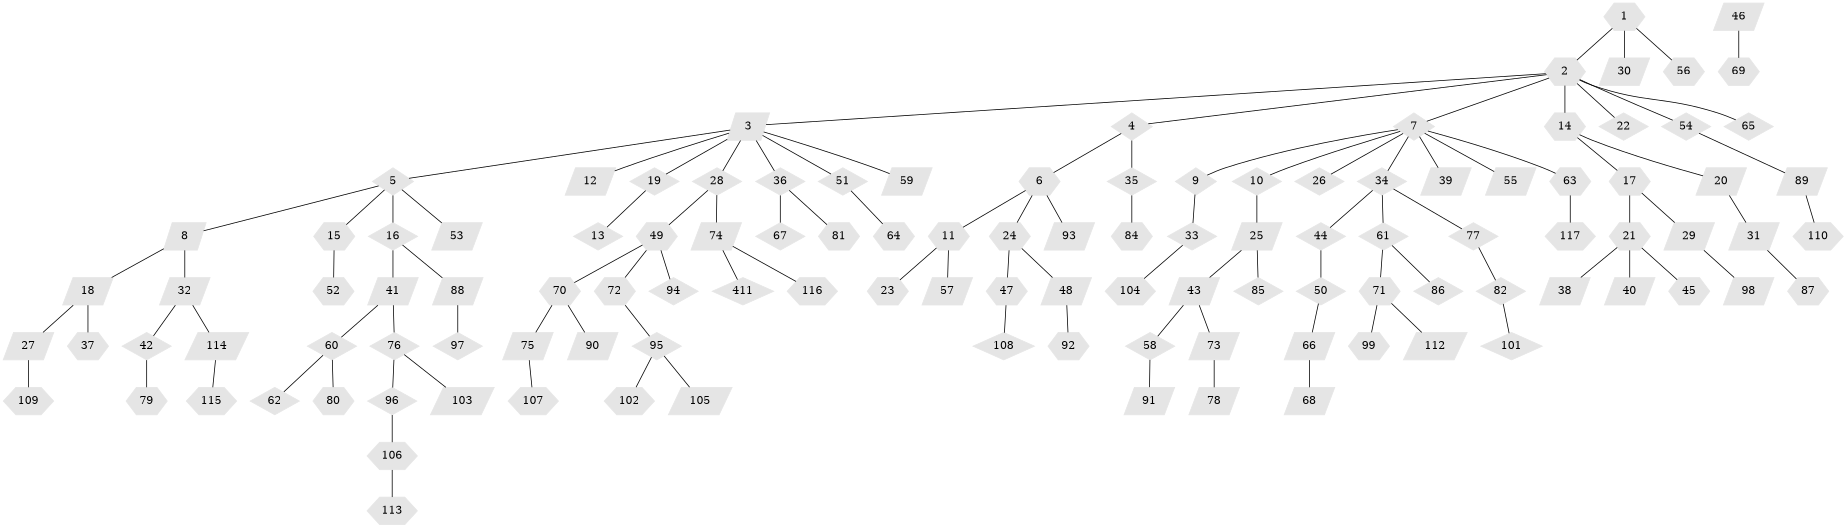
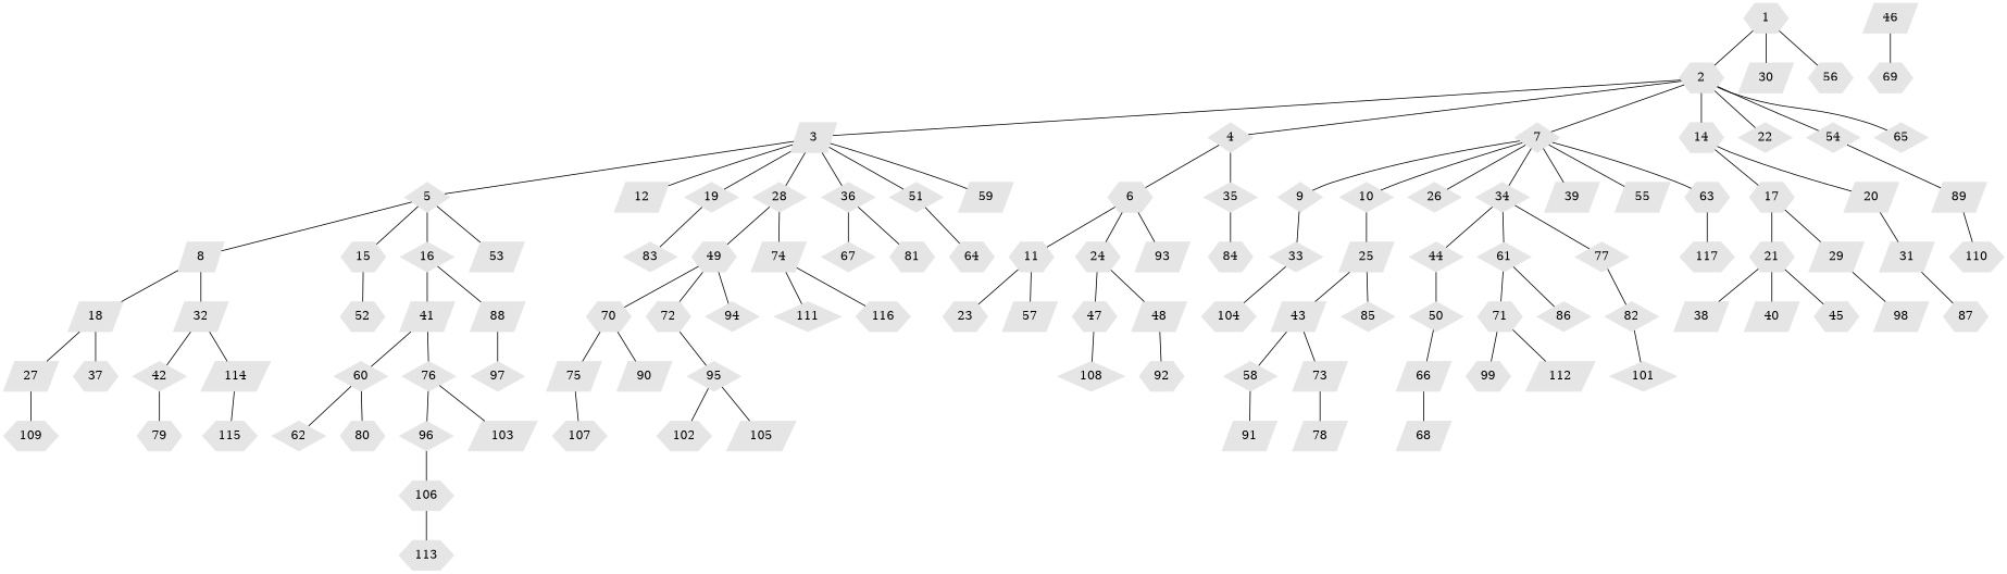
  graph {
    node [color=gray90 shape=hexagon style=filled]
    1
    2
    30 [shape=parallelogram]
    56
    3 [shape=parallelogram]
    4 [shape=diamond]
    7 [shape=diamond]
    14
    22 [shape=diamond]
    54 [shape=diamond]
    65 [shape=diamond]
    5 [shape=diamond]
    12 [shape=parallelogram]
    19 [shape=diamond]
    28 [shape=diamond]
    36 [shape=diamond]
    51 [shape=diamond]
    59 [shape=parallelogram]
    6
    35 [shape=diamond]
    9 [shape=diamond]
    10 [shape=diamond]
    26 [shape=diamond]
    34 [shape=diamond]
    39 [shape=parallelogram]
    55 [shape=parallelogram]
    63
    17
    20 [shape=parallelogram]
    89 [shape=parallelogram]
    8 [shape=parallelogram]
    15
    16 [shape=diamond]
    53 [shape=parallelogram]
-   83 [shape=diamond label=13]
+   83 [shape=diamond]
    49
    74 [shape=parallelogram]
    67 [shape=diamond]
    81
    64
    11
    24
    93 [shape=parallelogram]
    84
    18 [shape=parallelogram]
    32 [shape=parallelogram]
    52
    41 [shape=parallelogram]
    88 [shape=parallelogram]
    23
    57 [shape=parallelogram]
    47
    48 [shape=parallelogram]
    33 [shape=diamond]
    25 [shape=parallelogram]
    44 [shape=diamond]
    61 [shape=diamond]
    77 [shape=diamond]
    117
    27 [shape=parallelogram]
    37
    42 [shape=diamond]
    114 [shape=parallelogram]
    104
    43 [shape=parallelogram]
    85 [shape=diamond]
    69
    46 [shape=parallelogram]
    21
    29 [shape=parallelogram]
    31 [shape=parallelogram]
    60 [shape=diamond]
    76 [shape=diamond]
    97 [shape=diamond]
    38 [shape=parallelogram]
    40 [shape=parallelogram]
    45
    98 [shape=parallelogram]
    109
    87
    108 [shape=diamond]
    92
    58 [shape=diamond]
    73 [shape=parallelogram]
    70
    72
    94 [shape=diamond]
-   111 [shape=diamond label=411]
+   111 [shape=diamond]
    116
    79
    115
    50 [shape=diamond]
    71
    86 [shape=diamond]
    82 [shape=diamond]
    62 [shape=diamond]
    80
    96 [shape=diamond]
    103 [shape=parallelogram]
    91 [shape=parallelogram]
    78 [shape=parallelogram]
    66 [shape=parallelogram]
    75 [shape=parallelogram]
    90 [shape=parallelogram]
    95 [shape=diamond]
    68 [shape=parallelogram]
    110
    99
    112 [shape=parallelogram]
    107
    102
    105 [shape=parallelogram]
    106
    101 [shape=diamond]
    113
    1 -- 2
    1 -- 30
    1 -- 56
    2 -- 3
    2 -- 4
    2 -- 7
    2 -- 14
    2 -- 22
    2 -- 54
    2 -- 65
    3 -- 5
    3 -- 12
    3 -- 19
    3 -- 28
    3 -- 36
    3 -- 51
    3 -- 59
    4 -- 6
    4 -- 35
    7 -- 9
    7 -- 10
    7 -- 26
    7 -- 34
    7 -- 39
    7 -- 55
    7 -- 63
    14 -- 17
    14 -- 20
    54 -- 89
    5 -- 8
    5 -- 15
    5 -- 16
    5 -- 53
    19 -- 83
    28 -- 49
    28 -- 74
    36 -- 67
    36 -- 81
    51 -- 64
    6 -- 11
    6 -- 24
    6 -- 93
    35 -- 84
    9 -- 33
    10 -- 25
    34 -- 44
    34 -- 61
    34 -- 77
    63 -- 117
    17 -- 21
    17 -- 29
    20 -- 31
    89 -- 110
    8 -- 18
    8 -- 32
    15 -- 52
    16 -- 41
    16 -- 88
    49 -- 70
    49 -- 72
    49 -- 94
    74 -- 111
    74 -- 116
    11 -- 23
    11 -- 57
    24 -- 47
    24 -- 48
    18 -- 27
    18 -- 37
    32 -- 42
    32 -- 114
    41 -- 60
    41 -- 76
    88 -- 97
    47 -- 108
    48 -- 92
    33 -- 104
    25 -- 43
    25 -- 85
    44 -- 50
    61 -- 71
    61 -- 86
    77 -- 82
    27 -- 109
    42 -- 79
    114 -- 115
    43 -- 58
    43 -- 73
    46 -- 69
    21 -- 38
    21 -- 40
    21 -- 45
    29 -- 98
    31 -- 87
    60 -- 62
    60 -- 80
    76 -- 96
    76 -- 103
    58 -- 91
    73 -- 78
    70 -- 75
    70 -- 90
    72 -- 95
    50 -- 66
    71 -- 99
    71 -- 112
    82 -- 101
    96 -- 106
    66 -- 68
    75 -- 107
    95 -- 102
    95 -- 105
    106 -- 113
  }
